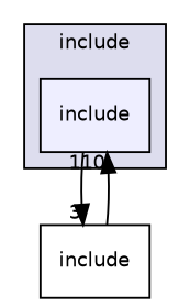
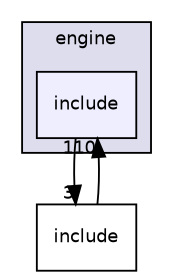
  digraph {
    compound=true
    node [fontname=Helvetica fontsize=10 shape=box]
    edge [labeldistance=1.5 labelfontname=Helvetica labelfontsize=10]
    n1 [fillcolor="#eeeeff" label=include pencolor=black style=filled]
    n2 [label=include]
    subgraph cluster_1 {
      bgcolor="#ddddee"
      fontname=Helvetica
      fontsize=10
-     label=include
+     label=engine
      pencolor=black
      n1
    }
    n1 -> n2 [headlabel=3]
    n2 -> n1 [headlabel=110]
  }
